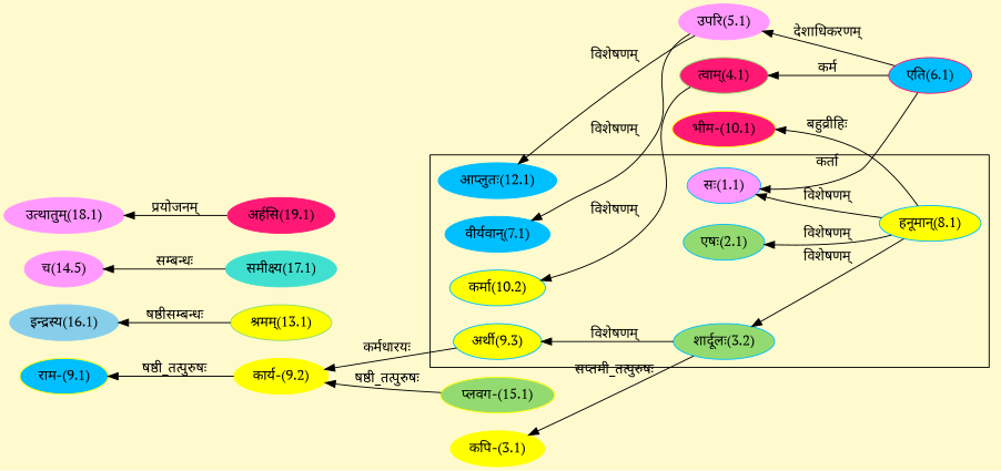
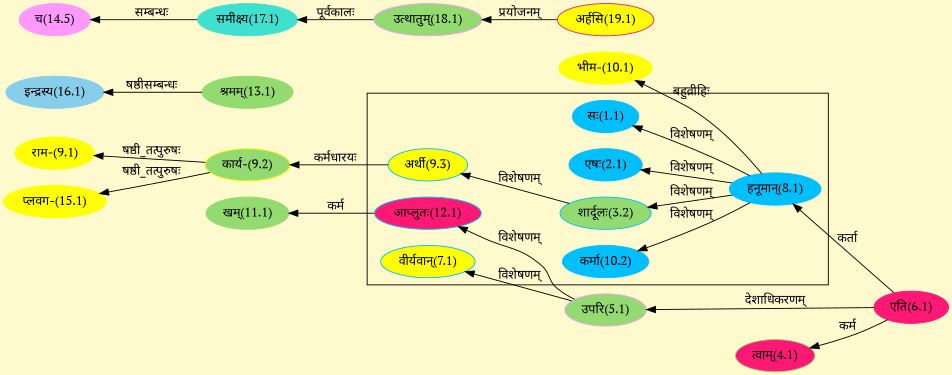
  digraph {
    bgcolor=lemonchiffon1
    compound=true
    fontname="PT Serif"
    rankdir=LR
    node [color="#00BFFF" fontname="PT Serif" style=filled]
    edge [dir=back fontname="PT Serif"]
-   n1 [label="सः(1.1)" fillcolor="#FF99FF"]
-   n2 [label="हनूमान्(8.1)" fillcolor="#FFFF00"]
-   n3 [label="एषः(2.1)" fillcolor="#93DB70"]
+   n1 [label="सः(1.1)"]
+   n2 [label="हनूमान्(8.1)"]
+   n3 [label="एषः(2.1)"]
    n4 [fillcolor="#93DB70" label="शार्दूलः(3.2)"]
-   n5 [label="वीर्यवान्(7.1)"]
+   n5 [label="वीर्यवान्(7.1)" fillcolor="#FFFF00"]
    n6 [fillcolor="#FFFF00" label="अर्थी(9.3)"]
-   n7 [label="कर्मा(10.2)" fillcolor="#FFFF00"]
-   n8 [label="आप्लुतः(12.1)"]
-   n9 [color="#FF1975" label="एति(6.1)" fillcolor="#00BFFF"]
-   n10 [color="#FF99FF" label="उपरि(5.1)"]
-   n11 [color="#FFFF00" label="कपि-(3.1)"]
+   n7 [label="कर्मा(10.2)"]
+   n8 [label="आप्लुतः(12.1)" fillcolor="#FF1975"]
+   n9 [color="#FF1975" label="एति(6.1)"]
+   n10 [color="#FF99FF" label="उपरि(5.1)" fillcolor="#93DB70"]
    n12 [color="#93DB70" fillcolor="#FF1975" label="त्वाम्(4.1)"]
-   n13 [color="#FFFF00" label="राम-(9.1)" fillcolor="#00BFFF"]
-   n14 [color="#FFFF00" label="कार्य-(9.2)"]
-   n15 [color="#FFFF00" label="भीम-(10.1)" fillcolor="#FF1975"]
-   n17 [color="#93DB70" label="श्रमम्(13.1)" fillcolor="#FFFF00"]
+   n13 [color="#FFFF00" label="राम-(9.1)"]
+   n14 [color="#FFFF00" label="कार्य-(9.2)" fillcolor="#93DB70"]
+   n15 [color="#FFFF00" label="भीम-(10.1)"]
+   n16 [color="#93DB70" label="खम्(11.1)"]
+   n17 [color="#93DB70" label="श्रमम्(13.1)"]
    n18 [color="#40E0D0" label="समीक्ष्य(17.1)"]
-   n19 [color="#FF99FF" label="उत्थातुम्(18.1)"]
-   n20 [color="#FF1975" label="अर्हसि(19.1)"]
+   n19 [color="#FF99FF" label="उत्थातुम्(18.1)" fillcolor="#93DB70"]
+   n20 [color="#FF1975" label="अर्हसि(19.1)" fillcolor="#FFFF00"]
    n21 [color="#FF99FF" label="च(14.5)"]
-   n22 [color="#FFFF00" label="प्लवग-(15.1)" fillcolor="#93DB70"]
+   n22 [color="#FFFF00" label="प्लवग-(15.1)"]
    n23 [color="#87CEEB" label="इन्द्रस्य(16.1)"]
    subgraph cluster_1 {
      n1
      n2
      n3
      n4
      n5
      n6
      n7
      n8
    }
    n1 -> n2 [label="विशेषणम्"]
-   n1 -> n9 [label="कर्ता"]
+   n2 -> n9 [label="कर्ता"]
    n3 -> n2 [label="विशेषणम्"]
    n4 -> n2 [label="विशेषणम्"]
    n5 -> n10 [label="विशेषणम्"]
    n6 -> n4 [label="विशेषणम्"]
-   n7 -> n12 [label="विशेषणम्"]
+   n7 -> n2 [label="विशेषणम्"]
    n8 -> n10 [label="विशेषणम्"]
    n10 -> n9 [label="देशाधिकरणम्"]
-   n11 -> n4 [label="सप्तमी_तत्पुरुषः"]
    n12 -> n9 [label="कर्म"]
    n13 -> n14 [label="षष्ठी_तत्पुरुषः"]
    n14 -> n6 [label="कर्मधारयः"]
    n15 -> n2 [label="बहुव्रीहिः"]
+   n16 -> n8 [label="कर्म"]
+   n18 -> n19 [label="पूर्वकालः"]
    n19 -> n20 [label="प्रयोजनम्"]
    n21 -> n18 [label="सम्बन्धः"]
-   n14 -> n22 [label="षष्ठी_तत्पुरुषः"]
+   n22 -> n14 [label="षष्ठी_तत्पुरुषः"]
    n23 -> n17 [label="षष्ठीसम्बन्धः"]
  }
